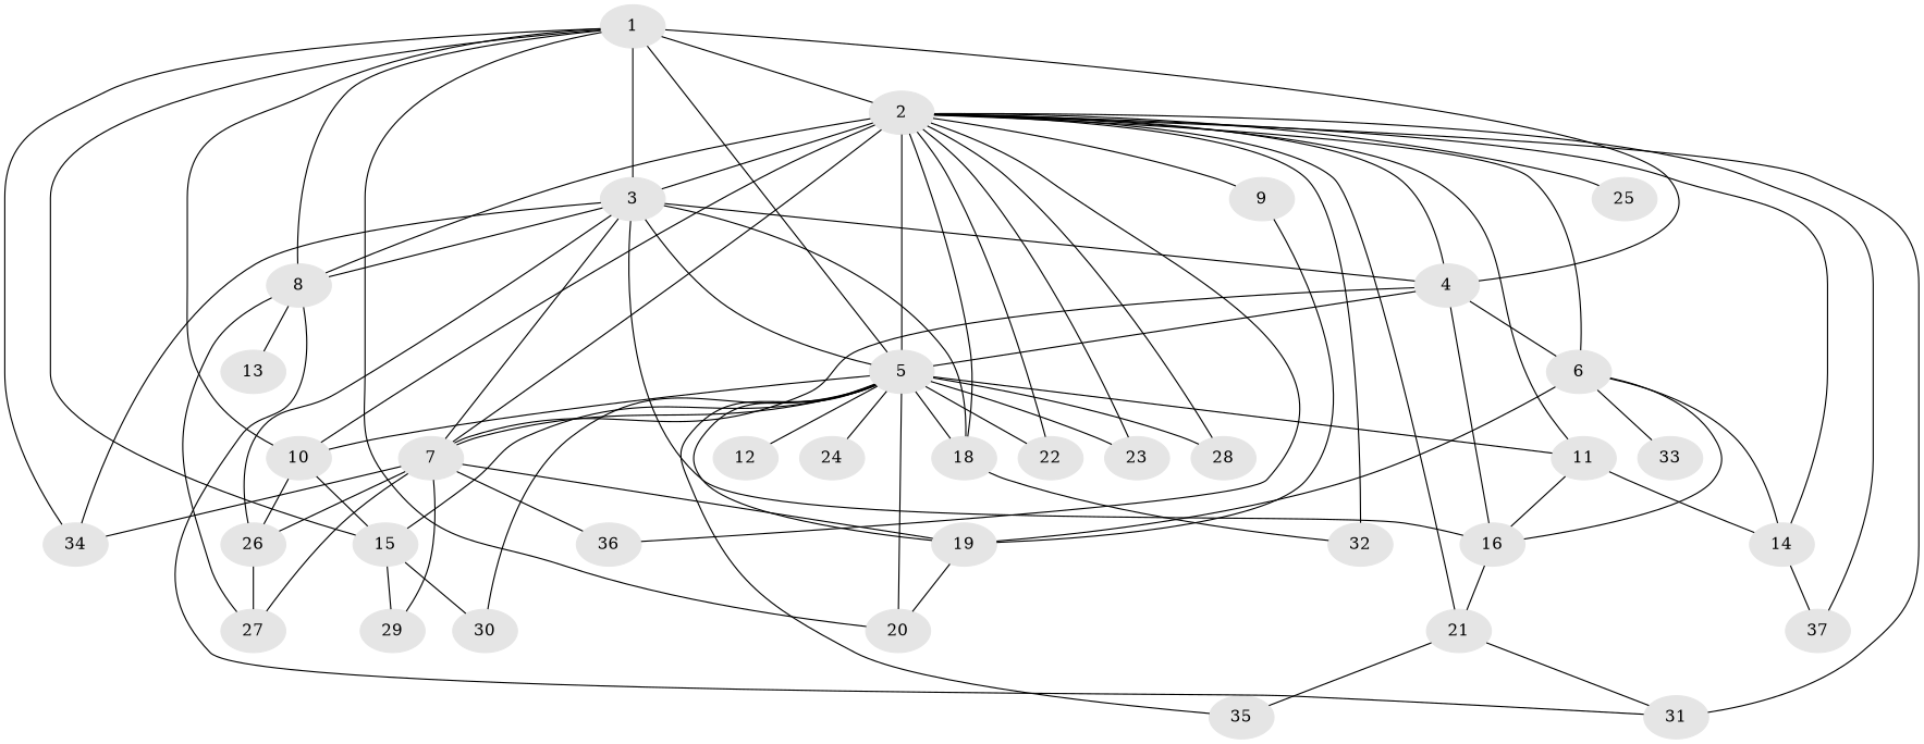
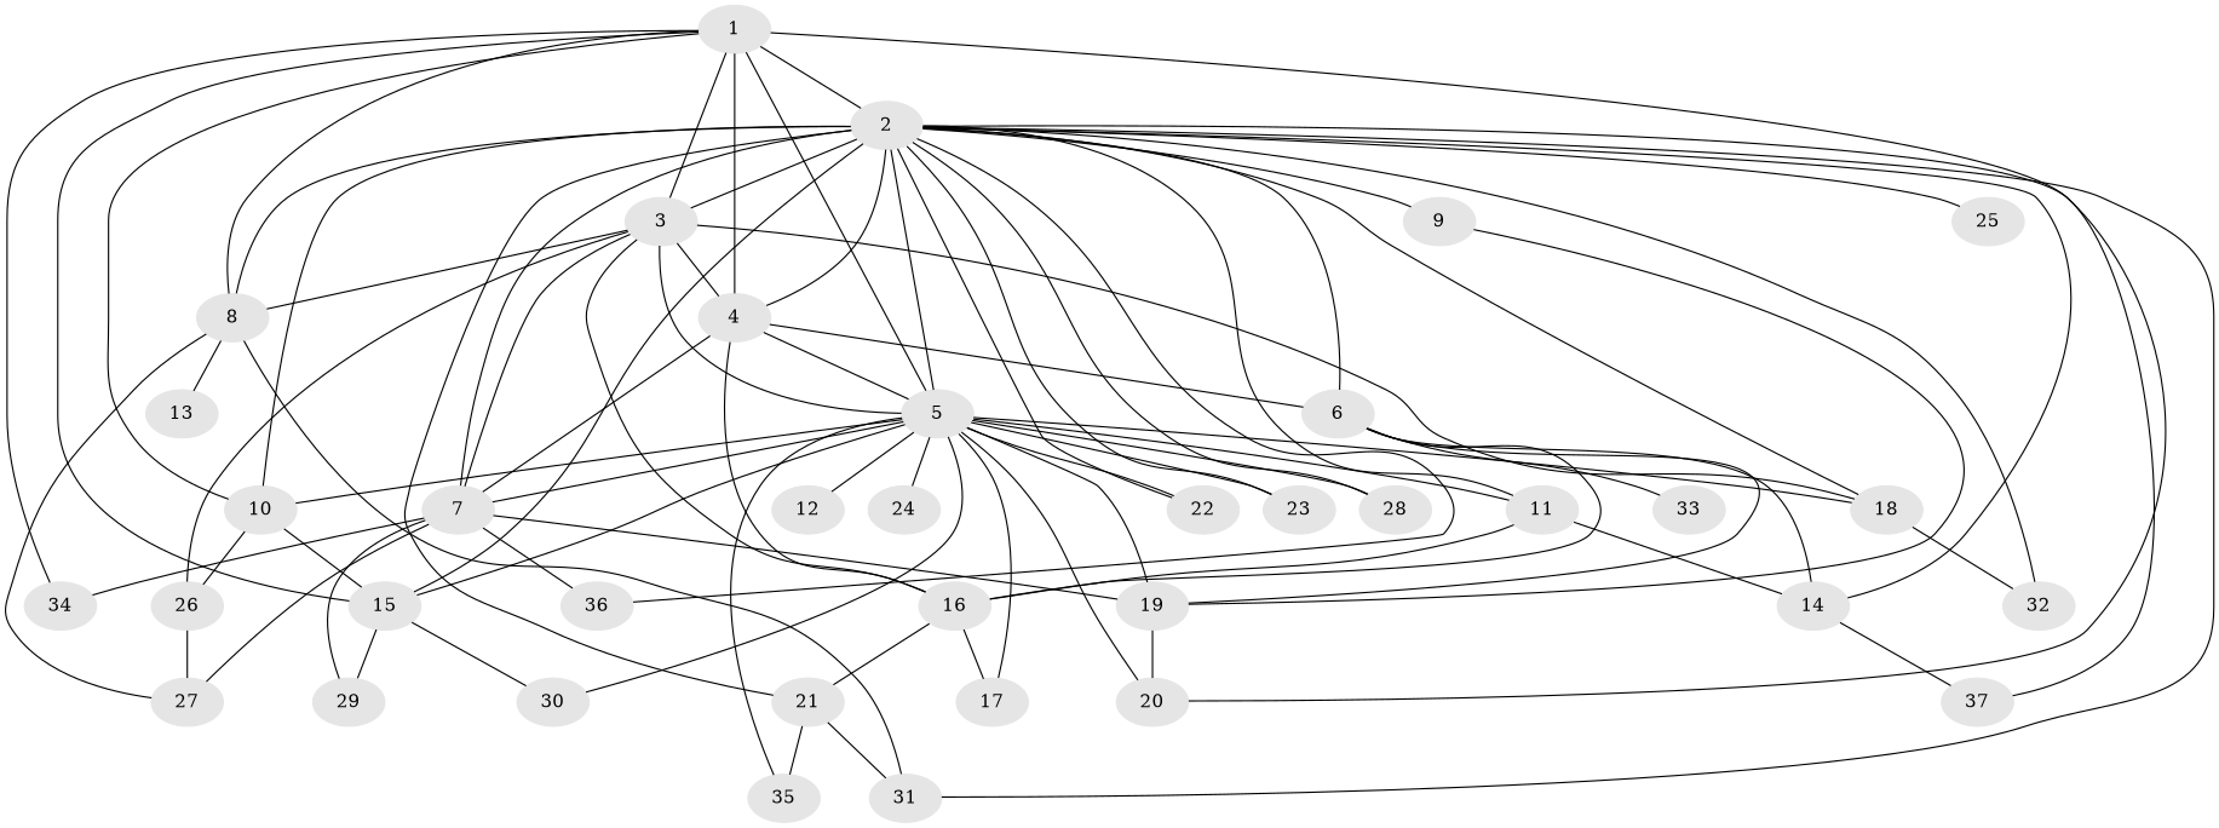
  graph {
    node [color=gray90 style=filled]
    edge [weight=1.0]
    1
    2
    3
    4
    5
    8
    10
    15
    20
    34
    6
    7
    9
    11
    14
    18
    21
    22
    23
    25
    28
    31
    32
    36
    37
    16
    26
    12
+   17
    19
    24
    30
    35
    13
    27
    29
    33
    1 -- 2 [weight=5.0]
    1 -- 3 [weight=3.0]
    1 -- 4
    1 -- 5
    1 -- 8
    1 -- 10
    1 -- 15
    1 -- 20
    1 -- 34
    2 -- 3 [weight=10.0]
    2 -- 4 [weight=5.0]
    2 -- 5 [weight=5.0]
    2 -- 8 [weight=2.0]
    2 -- 10
+   2 -- 15
    2 -- 6 [weight=3.0]
    2 -- 7 [weight=11.0]
    2 -- 9 [weight=5.0]
    2 -- 11 [weight=2.0]
    2 -- 14
    2 -- 18
    2 -- 21
    2 -- 22 [weight=2.0]
    2 -- 23 [weight=2.0]
    2 -- 25 [weight=3.0]
    2 -- 28 [weight=2.0]
    2 -- 31 [weight=2.0]
    2 -- 32 [weight=2.0]
    2 -- 36
    2 -- 37
    3 -- 4 [weight=3.0]
    3 -- 5 [weight=3.0]
    3 -- 8 [weight=2.0]
-   3 -- 34 [weight=2.0]
    3 -- 7 [weight=3.0]
    3 -- 18
    3 -- 16
    3 -- 26 [weight=2.0]
    4 -- 5
    4 -- 6
    4 -- 7 [weight=2.0]
    4 -- 16
    5 -- 10 [weight=2.0]
    5 -- 15
    5 -- 20
    5 -- 7
    5 -- 11
    5 -- 18
    5 -- 22
    5 -- 23
    5 -- 28
    5 -- 12
+   5 -- 17
    5 -- 19 [weight=2.0]
    5 -- 24
    5 -- 30
    5 -- 35
    8 -- 31
    8 -- 13
    8 -- 27
    10 -- 15
    10 -- 26
    15 -- 30
    15 -- 29
    6 -- 14
    6 -- 16
    6 -- 19
    6 -- 33
    7 -- 34
    7 -- 36
-   7 -- 26
    7 -- 19
    7 -- 27
    7 -- 29
    9 -- 19
    11 -- 14 [weight=2.0]
    11 -- 16
    14 -- 37
    18 -- 32
    21 -- 31
    21 -- 35
    16 -- 21
+   16 -- 17
    26 -- 27
    19 -- 20
  }
